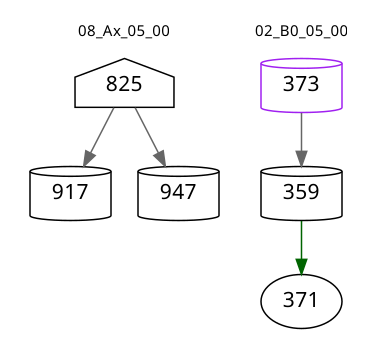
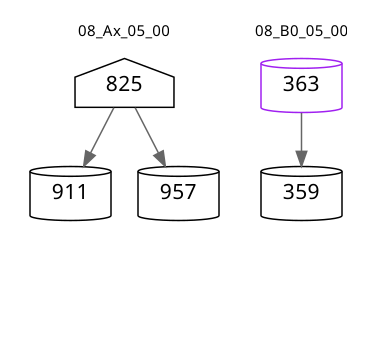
  digraph {
    fontname="Noto Sans"
    node [color=black fontname="Noto Sans" shape=cylinder]
    edge [color=gray40 fontname="Noto Sans"]
    n1 [label=825 shape=house]
-   n2 [label=917]
-   n3 [label=947]
+   n2 [label=911]
+   n3 [label=957]
    n4 [label=359]
-   n5 [color=purple label=373]
-   n6 [label=371 shape=ellipse]
+   n5 [color=purple label=363]
    subgraph cluster_1 {
      color=white
      fontsize=10
      label="08_Ax_05_00"
      n1
      n2
      n3
    }
    subgraph cluster_2 {
      color=white
      fontsize=10
-     label="02_B0_05_00"
+     label="08_B0_05_00"
      n4
      n5
-     n6
    }
    n1 -> n2
    n1 -> n3
-   n4 -> n6 [color=darkgreen]
    n5 -> n4
  }
